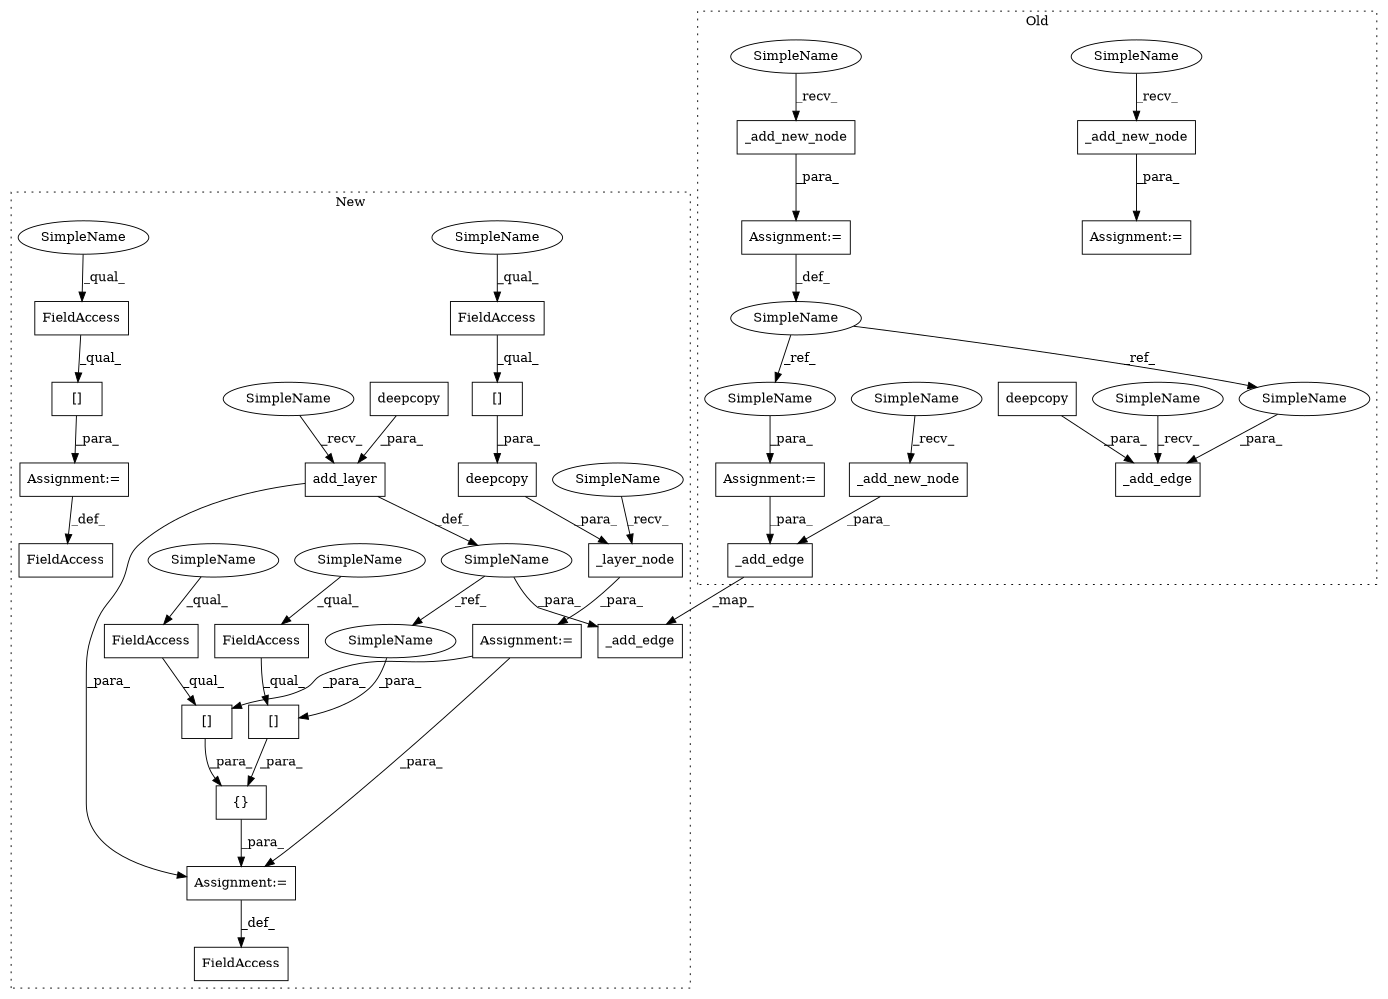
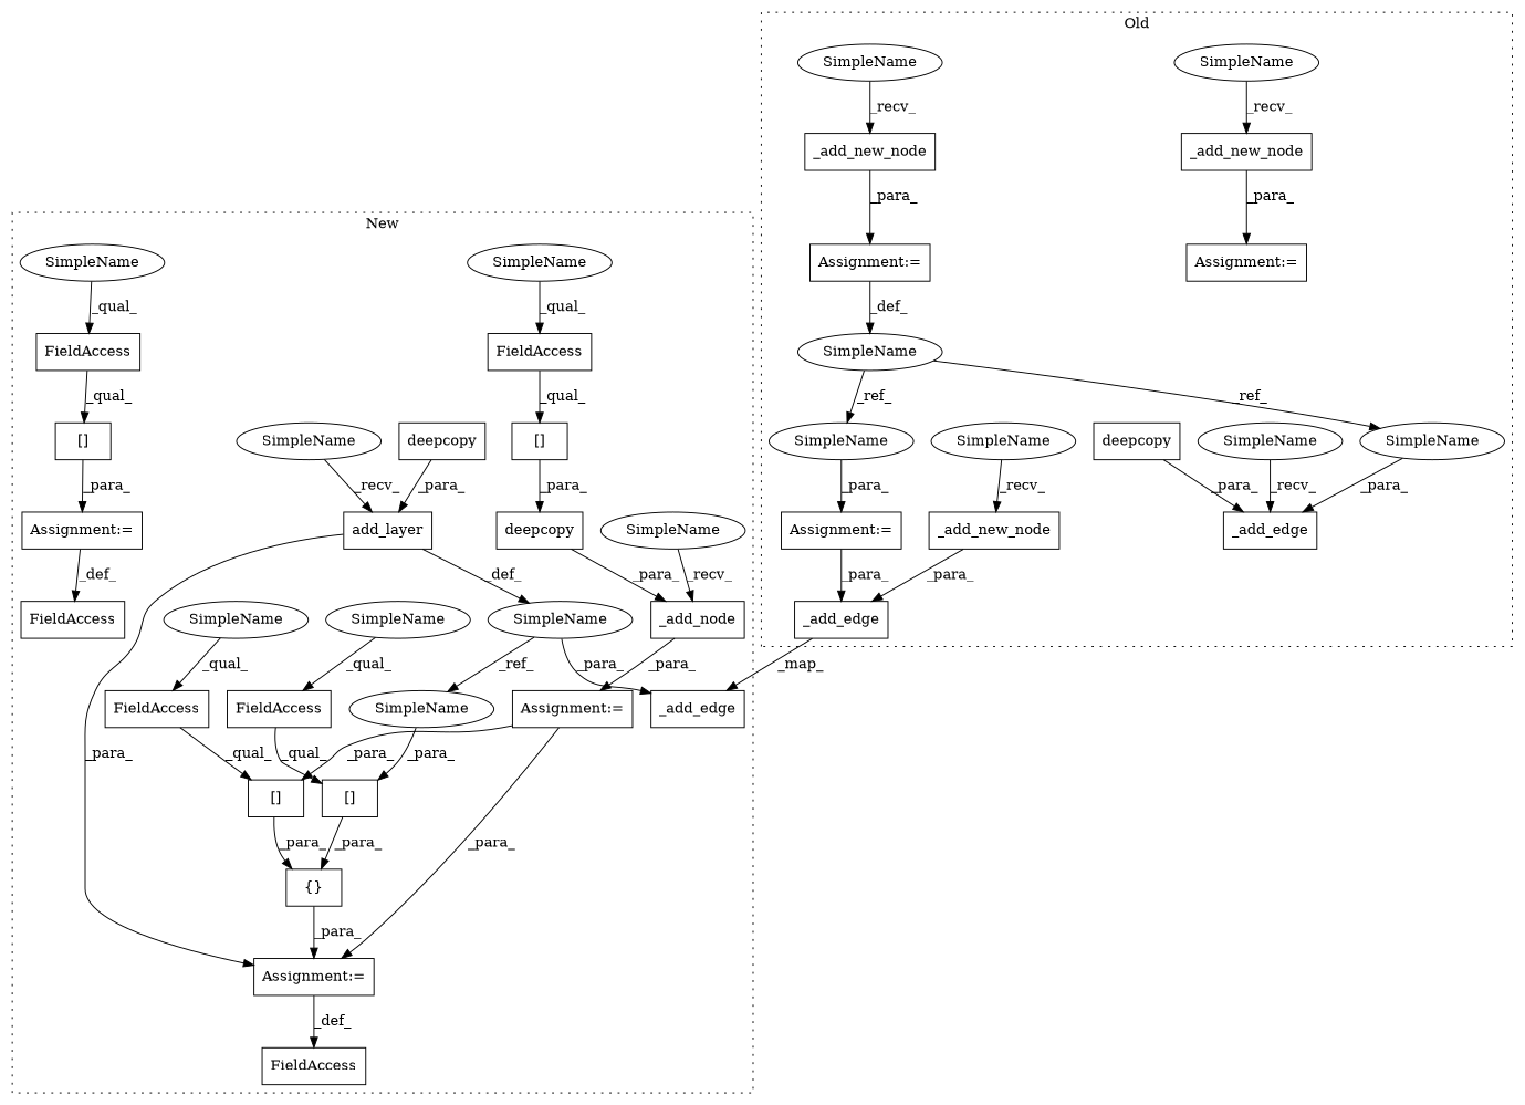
  digraph {
    node [a=42 l=4 s=19028 shape=box]
    n1 [a=32 l="10,1" label=_add_edge s="19620,19663"]
    n2 [a=32 l=15 label=_add_new_node s=18300]
    n3 [a=32 l=15 label=_add_new_node s=18232]
    n4 [a=32 l="10,1" label=_add_edge s="18116,18168"]
    n5 [a=32 l=15 label=_add_new_node s=18088]
    n6 [l=11 label=SimpleName s=18071 shape=ellipse]
    n7 [a=7 l=1 label="Assignment:=" s=18191]
    n8 [a=32 l="9,1" label=deepcopy s="18126,18140"]
    n9 [a=7 l=1 label="Assignment:=" s=18082]
    n10 [a=7 l=1 label="Assignment:=" s=18226]
    n11 [l=11 label=SimpleName s=18192 shape=ellipse]
    n12 [l=11 label=SimpleName s=18157 shape=ellipse]
    n13 [label=SimpleName s=18227 shape=ellipse]
    n14 [label=SimpleName s=18083 shape=ellipse]
    n15 [label=SimpleName s=18295 shape=ellipse]
    n16 [label=SimpleName s=18111 shape=ellipse]
    n17 [a=32 l="10,1" label=_add_edge s="19259,19318"]
-   n18 [a=32 l="10,1" label=_layer_node s="18813,18866"]
+   n18 [a=32 l="10,1" label=_add_node s="18813,18866"]
    n19 [a=2 l="15,1" label="[]" s="19028,19063"]
    n20 [a=4 l="1,1" label="{}" s="19027,19095"]
    n21 [a=2 l="15,1" label="[]" s="19065,19094"]
    n22 [l=14 label=SimpleName s=18501 shape=ellipse]
    n23 [a=22 l=14 label=FieldAccess]
    n24 [a=22 l=14 label=FieldAccess s=19560]
    n25 [a=2 l="15,1" label="[]" s="19560,19596"]
    n26 [a=22 l=14 label=FieldAccess s=18832]
    n27 [a=2 l="15,1" label="[]" s="18832,18864"]
    n28 [a=22 l=18 label=FieldAccess s=18991]
    n29 [a=22 l=14 label=FieldAccess s=19065]
    n30 [a=32 l="9,1" label=deepcopy s="18531,18565"]
    n31 [a=7 l=1 label="Assignment:=" s=18807]
    n32 [a=32 l="9,1" label=deepcopy s="18823,18865"]
    n33 [a=32 l="10,1" label=add_layer s="18521,18581"]
    n34 [a=7 l=1 label="Assignment:=" s=19009]
    n35 [a=7 l=1 label="Assignment:=" s=19559]
    n36 [a=22 l=20 label=FieldAccess s=19539]
    n37 [label=SimpleName s=18832 shape=ellipse]
    n38 [label=SimpleName shape=ellipse]
    n39 [label=SimpleName s=19560 shape=ellipse]
    n40 [label=SimpleName s=18808 shape=ellipse]
    n41 [label=SimpleName s=18516 shape=ellipse]
    n42 [label=SimpleName s=19065 shape=ellipse]
    n43 [l=14 label=SimpleName s=19080 shape=ellipse]
    subgraph cluster_1 {
      label=Old
      style=dotted
      n1
      n2
      n3
      n4
      n5
      n6
      n7
      n8
      n9
      n10
      n11
      n12
      n13
      n14
      n15
      n16
    }
    subgraph cluster_2 {
      label=New
      style=dotted
      n17
      n18
      n19
      n20
      n21
      n22
      n23
      n24
      n25
      n26
      n27
      n28
      n29
      n30
      n31
      n32
      n33
      n34
      n35
      n36
      n37
      n38
      n39
      n40
      n41
      n42
      n43
    }
    n1 -> n17 [label=_map_]
    n2 -> n1 [label=_para_]
    n3 -> n10 [label=_para_]
    n5 -> n9 [label=_para_]
    n6 -> n11 [label=_ref_]
    n6 -> n12 [label=_ref_]
    n7 -> n1 [label=_para_]
    n8 -> n4 [label=_para_]
    n9 -> n6 [label=_def_]
    n11 -> n7 [label=_para_]
    n12 -> n4 [label=_para_]
    n13 -> n3 [label=_recv_]
    n14 -> n5 [label=_recv_]
    n15 -> n2 [label=_recv_]
    n16 -> n4 [label=_recv_]
    n18 -> n31 [label=_para_]
    n19 -> n20 [label=_para_]
    n20 -> n34 [label=_para_]
    n21 -> n20 [label=_para_]
    n22 -> n17 [label=_para_]
    n22 -> n43 [label=_ref_]
    n23 -> n19 [label=_qual_]
    n24 -> n25 [label=_qual_]
    n25 -> n35 [label=_para_]
    n26 -> n27 [label=_qual_]
    n27 -> n32 [label=_para_]
    n29 -> n21 [label=_qual_]
    n30 -> n33 [label=_para_]
    n31 -> n19 [label=_para_]
    n31 -> n34 [label=_para_]
    n32 -> n18 [label=_para_]
    n33 -> n22 [label=_def_]
    n33 -> n34 [label=_para_]
    n34 -> n28 [label=_def_]
    n35 -> n36 [label=_def_]
    n37 -> n26 [label=_qual_]
    n38 -> n23 [label=_qual_]
    n39 -> n24 [label=_qual_]
    n40 -> n18 [label=_recv_]
    n41 -> n33 [label=_recv_]
    n42 -> n29 [label=_qual_]
    n43 -> n21 [label=_para_]
  }
